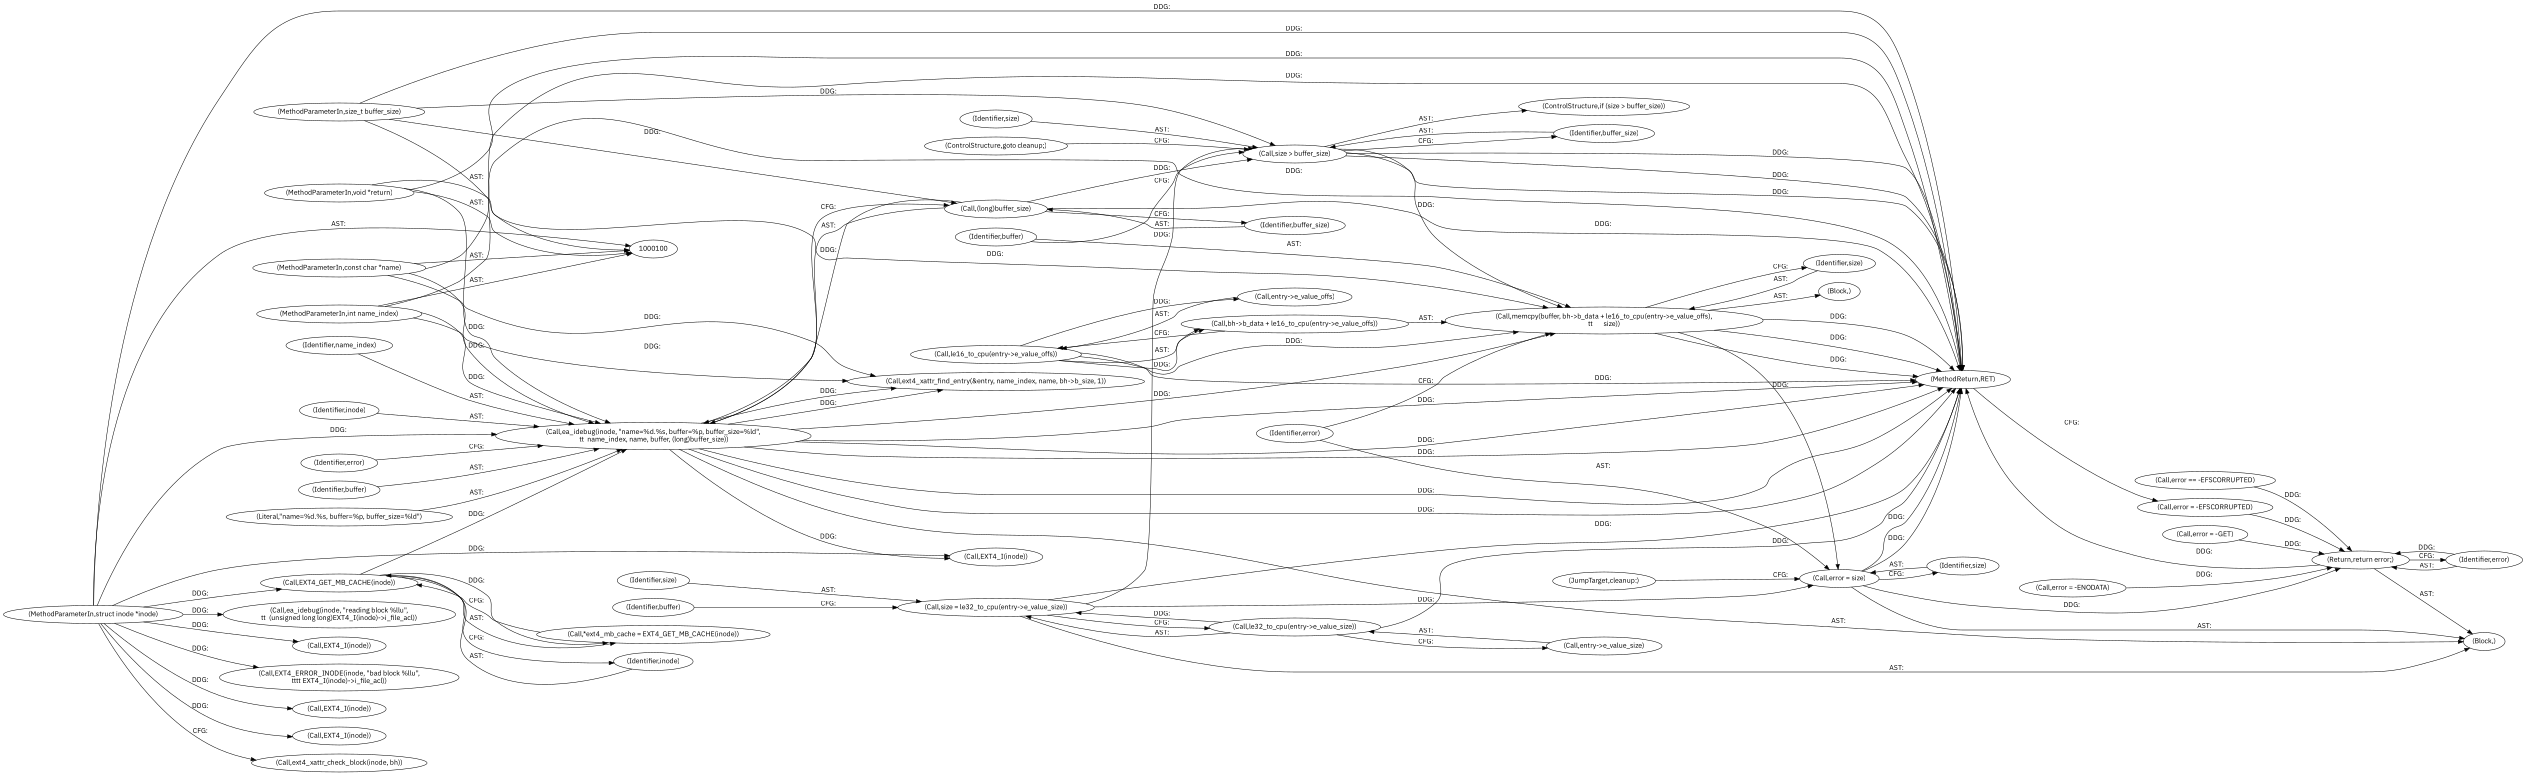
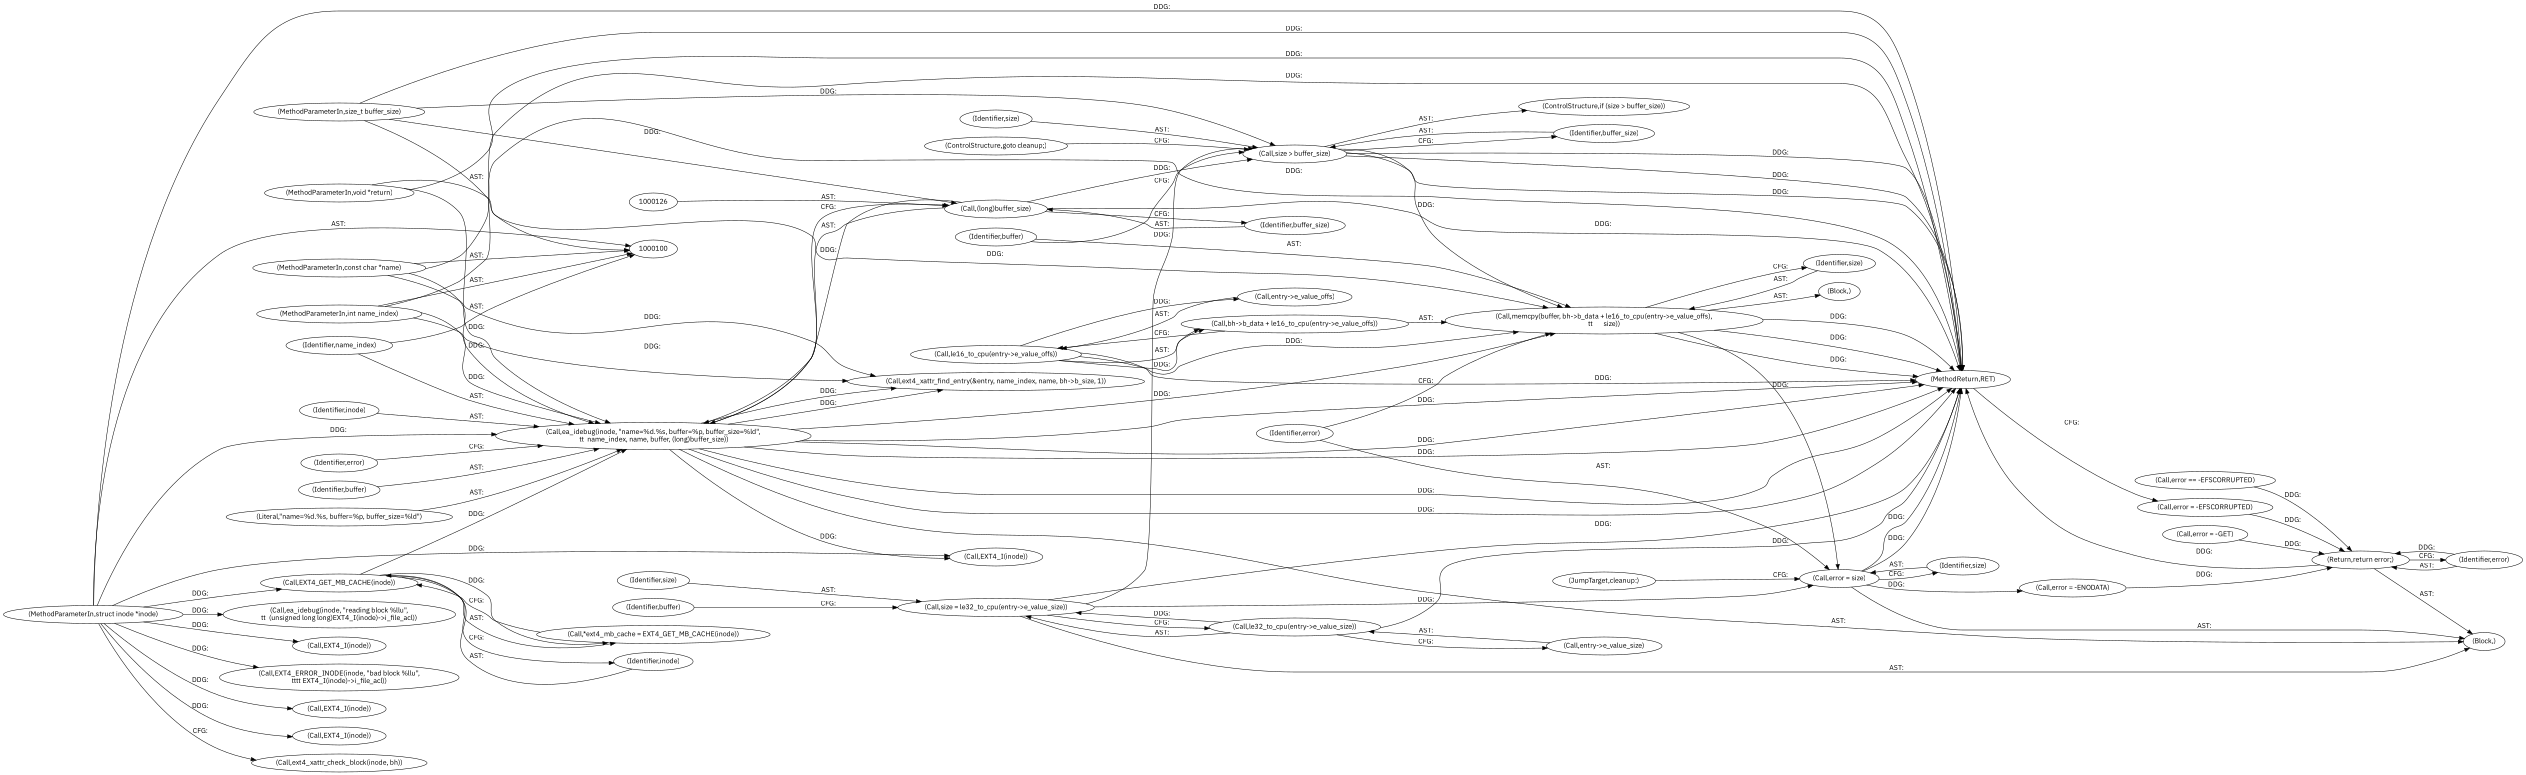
  digraph {
    fontname="IBM Plex Sans"
    rankdir=LR
    node [fontname="IBM Plex Sans"]
    edge [fontname="IBM Plex Sans"]
    n1 [label="(Call,memcpy(buffer, bh->b_data + le16_to_cpu(entry->e_value_offs),\n\t\t       size))"]
    n2 [label="(Call,error = size)"]
    n3 [label="(Identifier,size)"]
    n4 [label="(MethodReturn,RET)"]
    n5 [label="(Block,)"]
    n6 [label="(Block,)"]
    n7 [label="(Return,return error;)"]
    n8 [label="(Identifier,size)"]
    n9 [label="(Call,error = -EFSCORRUPTED)"]
    n10 [label="(Call,ea_idebug(inode, \"name=%d.%s, buffer=%p, buffer_size=%ld\",\n \t\t  name_index, name, buffer, (long)buffer_size))"]
    n11 [label="(Call,(long)buffer_size)"]
    n12 [label="(Call,EXT4_I(inode))"]
    n13 [label="(Call,ext4_xattr_find_entry(&entry, name_index, name, bh->b_size, 1))"]
    n14 [label="(Call,size > buffer_size)"]
    n15 [label="(Identifier,buffer_size)"]
    n16 [label="(Call,EXT4_GET_MB_CACHE(inode))"]
    n17 [label="(Identifier,inode)"]
    n18 [label="(Call,*ext4_mb_cache = EXT4_GET_MB_CACHE(inode))"]
    n19 [label="(MethodParameterIn,struct inode *inode)"]
    n20 [label="(Call,ea_idebug(inode, \"reading block %llu\",\n\t\t  (unsigned long long)EXT4_I(inode)->i_file_acl))"]
    n21 [label="(Call,EXT4_I(inode))"]
    n22 [label="(Call,EXT4_ERROR_INODE(inode, \"bad block %llu\",\n\t\t\t\t EXT4_I(inode)->i_file_acl))"]
    n23 [label="(Call,EXT4_I(inode))"]
    n24 [label="(Call,EXT4_I(inode))"]
    n25 [label="(Call,ext4_xattr_check_block(inode, bh))"]
    1000100
    n27 [label="(MethodParameterIn,int name_index)"]
    n28 [label="(MethodParameterIn,const char *name)"]
    n29 [label="(MethodParameterIn,void *return)"]
    n30 [label="(ControlStructure,if (size > buffer_size))"]
    n31 [label="(Identifier,buffer_size)"]
    n32 [label="(MethodParameterIn,size_t buffer_size)"]
    n33 [label="(Call,le16_to_cpu(entry->e_value_offs))"]
    n34 [label="(Call,bh->b_data + le16_to_cpu(entry->e_value_offs))"]
    n35 [label="(Call,entry->e_value_offs)"]
    n36 [label="(Call,size = le32_to_cpu(entry->e_value_size))"]
    n37 [label="(Call,le32_to_cpu(entry->e_value_size))"]
    n38 [label="(Call,entry->e_value_size)"]
    n39 [label="(Identifier,error)"]
    n40 [label="(Identifier,buffer)"]
    n41 [label="(Identifier,error)"]
    n42 [label="(ControlStructure,goto cleanup;)"]
    n43 [label="(Identifier,buffer)"]
    n44 [label="(Call,error == -EFSCORRUPTED)"]
    n45 [label="(Call,error = -ENODATA)"]
    n46 [label="(Identifier,size)"]
    n47 [label="(Literal,\"name=%d.%s, buffer=%p, buffer_size=%ld\")"]
    n48 [label="(Identifier,size)"]
    n49 [label="(Identifier,buffer)"]
    n50 [label="(Identifier,inode)"]
    n51 [label="(Identifier,error)"]
    n52 [label="(Call,error = -GET)"]
    n53 [label="(Identifier,name_index)"]
    n54 [label="(JumpTarget,cleanup:)"]
+   1000126
    n1 -> n2 [label="DDG: "]
    n1 -> n3 [label="CFG: "]
    n1 -> n4 [label="DDG: "]
    n1 -> n4 [label="DDG: "]
    n1 -> n4 [label="DDG: "]
    n1 -> n5 [label="AST: "]
    n2 -> n4 [label="DDG: "]
    n2 -> n4 [label="DDG: "]
    n2 -> n6 [label="AST: "]
-   n2 -> n7 [label="DDG: "]
+   n2 -> n45 [label="DDG: "]
    n2 -> n8 [label="CFG: "]
    n3 -> n1 [label="AST: "]
    n4 -> n9 [label="CFG: "]
    n7 -> n4 [label="DDG: "]
    n7 -> n6 [label="AST: "]
    n7 -> n39 [label="CFG: "]
    n8 -> n2 [label="AST: "]
    n9 -> n7 [label="DDG: "]
    n10 -> n1 [label="DDG: "]
    n10 -> n4 [label="DDG: "]
    n10 -> n4 [label="DDG: "]
    n10 -> n4 [label="DDG: "]
    n10 -> n4 [label="DDG: "]
    n10 -> n4 [label="DDG: "]
    n10 -> n6 [label="AST: "]
    n10 -> n11 [label="CFG: "]
    n10 -> n12 [label="DDG: "]
    n10 -> n13 [label="DDG: "]
    n10 -> n13 [label="DDG: "]
    n11 -> n4 [label="DDG: "]
    n11 -> n10 [label="AST: "]
    n11 -> n10 [label="DDG: "]
    n11 -> n14 [label="DDG: "]
    n11 -> n15 [label="CFG: "]
    n14 -> n1 [label="DDG: "]
    n14 -> n4 [label="DDG: "]
    n14 -> n4 [label="DDG: "]
    n14 -> n4 [label="DDG: "]
    n14 -> n30 [label="AST: "]
    n14 -> n31 [label="CFG: "]
    n15 -> n11 [label="AST: "]
    n16 -> n10 [label="DDG: "]
    n16 -> n17 [label="CFG: "]
    n16 -> n18 [label="AST: "]
    n16 -> n18 [label="DDG: "]
    n17 -> n16 [label="AST: "]
    n18 -> n16 [label="CFG: "]
    n19 -> n4 [label="DDG: "]
    n19 -> n10 [label="DDG: "]
    n19 -> n12 [label="DDG: "]
    n19 -> n16 [label="DDG: "]
    n19 -> n20 [label="DDG: "]
    n19 -> n21 [label="DDG: "]
    n19 -> n22 [label="DDG: "]
    n19 -> n23 [label="DDG: "]
    n19 -> n24 [label="DDG: "]
    n19 -> n25 [label="CFG: "]
    n19 -> 1000100 [label="AST: "]
    n27 -> n4 [label="DDG: "]
    n27 -> n10 [label="DDG: "]
    n27 -> n13 [label="DDG: "]
    n27 -> 1000100 [label="AST: "]
    n28 -> n4 [label="DDG: "]
    n28 -> n10 [label="DDG: "]
    n28 -> n13 [label="DDG: "]
    n28 -> 1000100 [label="AST: "]
    n29 -> n1 [label="DDG: "]
    n29 -> n4 [label="DDG: "]
    n29 -> n10 [label="DDG: "]
-   n29 -> 1000100 [label="AST: "]
+   n53 -> 1000100 [label="AST: "]
    n31 -> n14 [label="AST: "]
    n32 -> n4 [label="DDG: "]
    n32 -> n11 [label="DDG: "]
    n32 -> n14 [label="DDG: "]
    n32 -> 1000100 [label="AST: "]
    n33 -> n1 [label="DDG: "]
    n33 -> n4 [label="DDG: "]
    n33 -> n34 [label="AST: "]
    n33 -> n34 [label="DDG: "]
    n33 -> n35 [label="DDG: "]
    n34 -> n1 [label="AST: "]
    n34 -> n33 [label="CFG: "]
    n35 -> n33 [label="AST: "]
    n36 -> n2 [label="DDG: "]
    n36 -> n4 [label="DDG: "]
    n36 -> n6 [label="AST: "]
    n36 -> n14 [label="DDG: "]
    n36 -> n37 [label="CFG: "]
    n37 -> n4 [label="DDG: "]
    n37 -> n36 [label="AST: "]
    n37 -> n36 [label="DDG: "]
    n37 -> n38 [label="CFG: "]
    n38 -> n37 [label="AST: "]
    n39 -> n7 [label="AST: "]
    n39 -> n7 [label="DDG: "]
    n40 -> n1 [label="AST: "]
    n40 -> n14 [label="CFG: "]
    n41 -> n10 [label="CFG: "]
    n42 -> n14 [label="CFG: "]
    n43 -> n10 [label="AST: "]
    n44 -> n7 [label="DDG: "]
    n45 -> n7 [label="DDG: "]
    n46 -> n14 [label="AST: "]
    n47 -> n10 [label="AST: "]
    n48 -> n36 [label="AST: "]
    n49 -> n36 [label="CFG: "]
    n50 -> n10 [label="AST: "]
    n51 -> n1 [label="CFG: "]
    n51 -> n2 [label="AST: "]
    n52 -> n7 [label="DDG: "]
    n53 -> n10 [label="AST: "]
    n54 -> n2 [label="CFG: "]
+   1000126 -> n11 [label="AST: "]
  }
